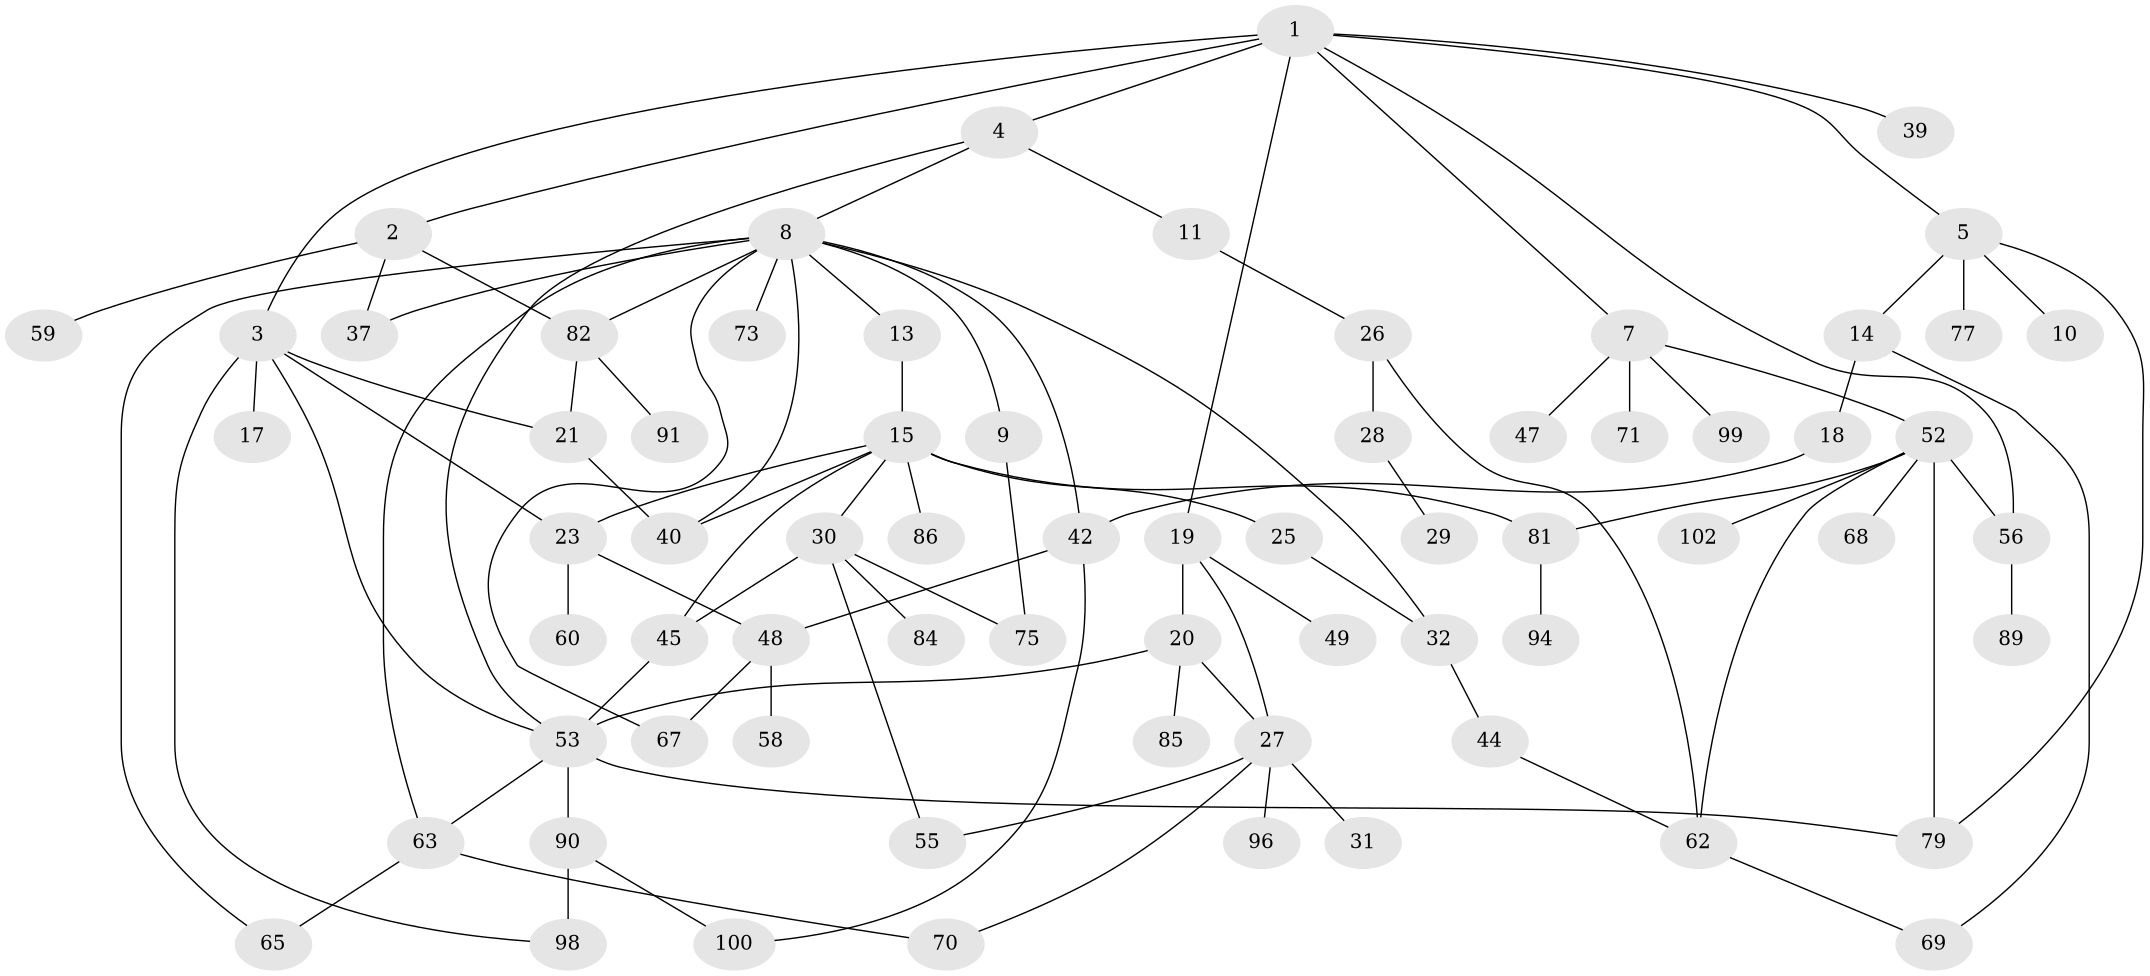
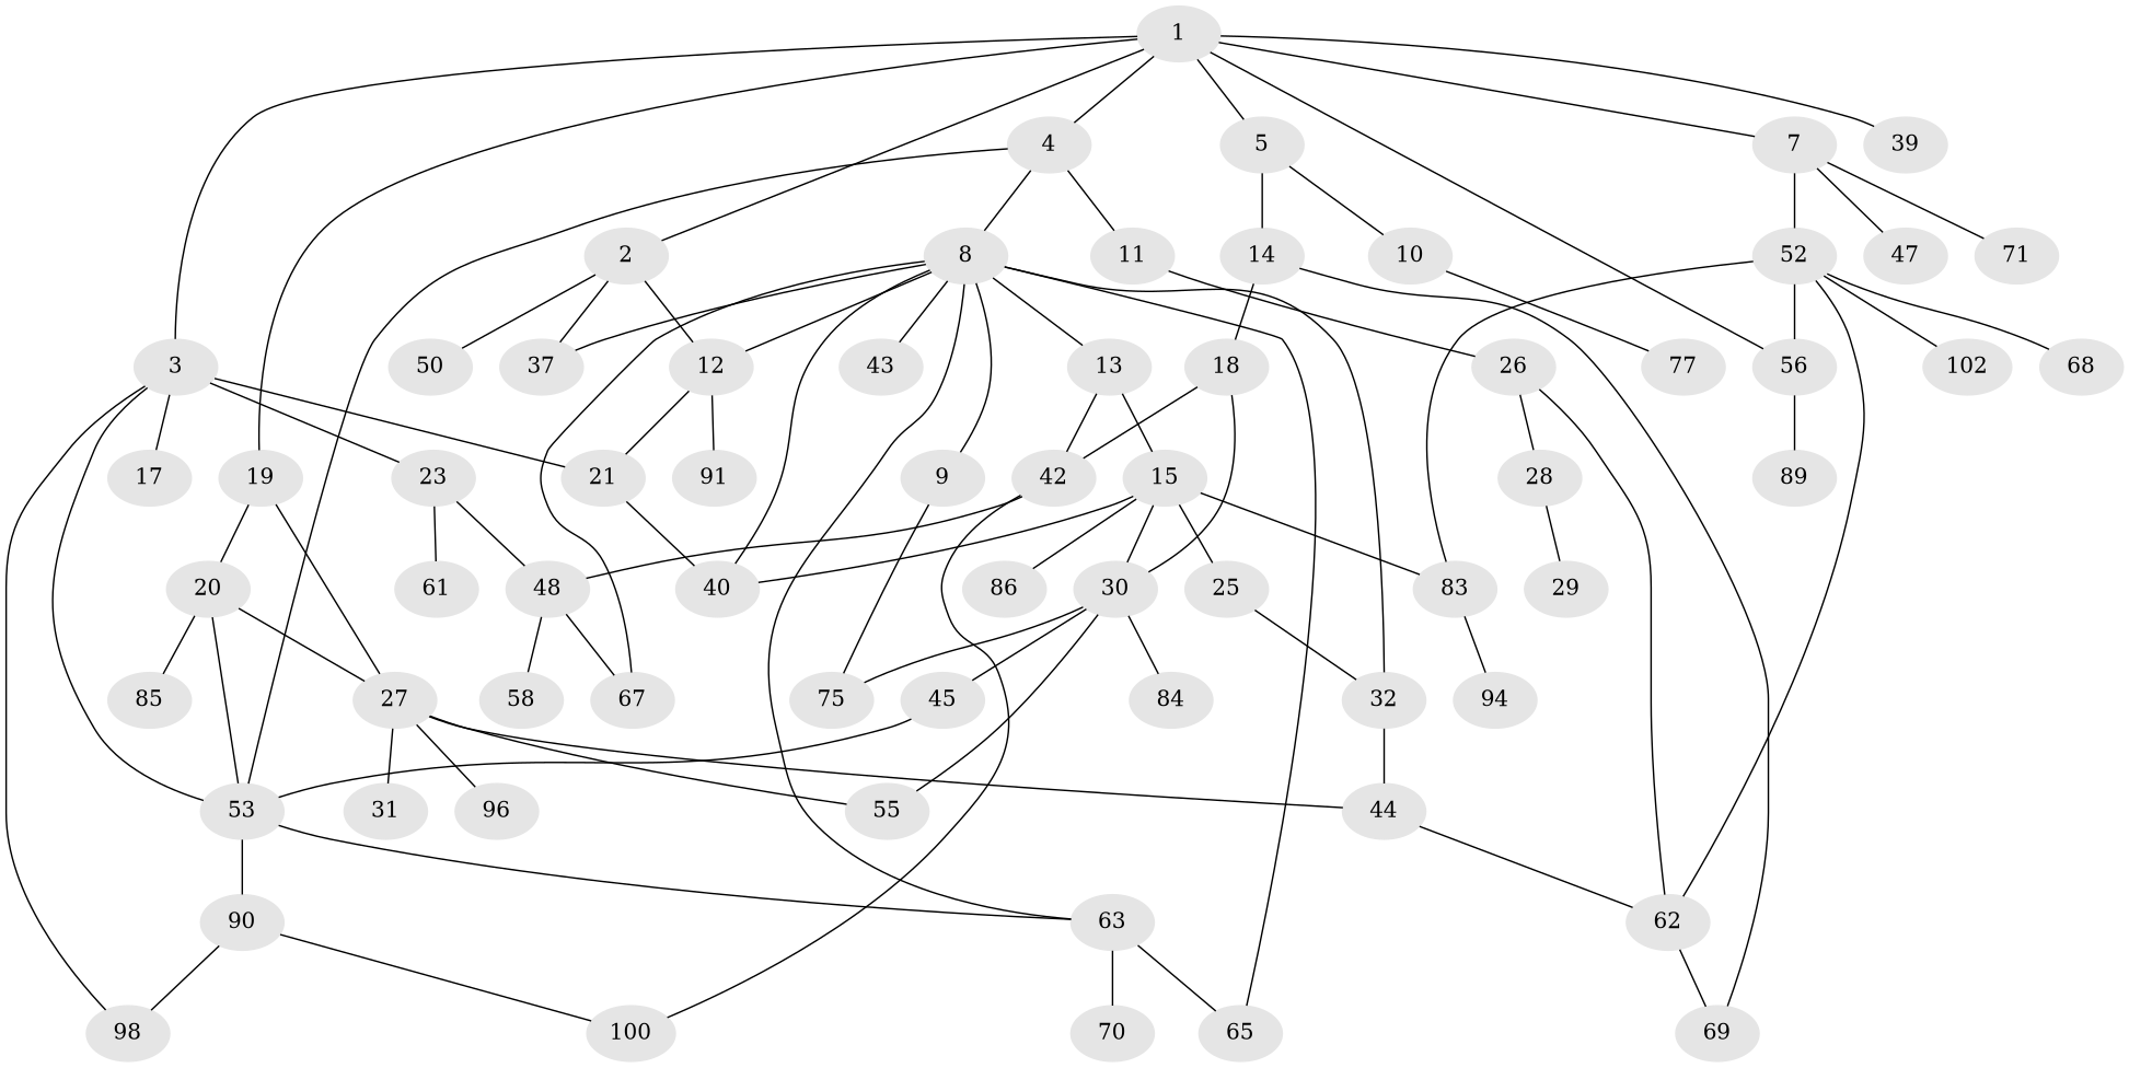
  graph {
    node [color=gray90 style=filled]
    1 [super="+24"]
    2 [super="+38"]
    3 [super="+22"]
    4 [super="+58"]
    5 [super="+6"]
    7 [super="+16"]
    19
    39
    56
-   12 [super="+57" label=82]
+   12 [super="+57"]
    37
-   59 [super="+92"]
+   59 [super="+92" label=50]
    17 [super="+88"]
    21 [super="+93"]
    23 [super="+41"]
    53 [super="+74"]
    98
    8 [super="+34"]
    11
    10
    14 [super="+33"]
    77
-   79
    47
    52 [super="+101"]
    71
-   99
    20 [super="+104"]
    27 [super="+64"]
-   49
    89
    91
    40
    48 [super="+81"]
-   60
+   60 [label=61]
    63 [super="+87"]
    90 [super="+95"]
    9 [super="+61"]
    13 [super="+82"]
    32
    42 [super="+50"]
    65
    67 [super="+80"]
-   73
+   73 [label=43]
    26 [super="+35"]
    18
    69
-   83 [super="+103" label=81]
+   83 [super="+103"]
    62 [super="+76"]
    68
    102
    75
    15 [super="+36"]
    44
    100
    70
    28
    25
    30 [super="+66"]
    45 [super="+46"]
    86 [super="+97"]
    55
    84
    94
    85
    31 [super="+54"]
    96
    n68 [label=58]
    29 [super="+72"]
    1 -- 2
    1 -- 3
    1 -- 4
    1 -- 5
    1 -- 7
    1 -- 19
    1 -- 39
    1 -- 56
    2 -- 12
    2 -- 37
    2 -- 59
    3 -- 17
    3 -- 21
    3 -- 23
    3 -- 53
    3 -- 98
    4 -- 53
    4 -- 8
    4 -- 11
    5 -- 10
    5 -- 14
-   5 -- 77
-   5 -- 79
+   10 -- 77
    7 -- 47
    7 -- 52
    7 -- 71
-   7 -- 99
    19 -- 20
    19 -- 27
-   19 -- 49
    56 -- 89
    12 -- 21
    12 -- 91
    21 -- 40
    23 -- 48
    23 -- 60
-   53 -- 79
    53 -- 63
    53 -- 90
    8 -- 12
    8 -- 37
    8 -- 40
    8 -- 63
    8 -- 9
    8 -- 13
    8 -- 32
-   8 -- 42
+   13 -- 42
    8 -- 65
    8 -- 67
    8 -- 73
    11 -- 26
    14 -- 18
    14 -- 69
    52 -- 56
-   52 -- 79
    52 -- 83
    52 -- 62
    52 -- 68
    52 -- 102
    20 -- 53 [weight=2]
    20 -- 27
    20 -- 85
-   27 -- 70
+   27 -- 44
    27 -- 55
    27 -- 31
    27 -- 96
    48 -- 67
    48 -- n68
    63 -- 65
    63 -- 70
    90 -- 98
    90 -- 100
    9 -- 75
    13 -- 15
    32 -- 44
    42 -- 48
    42 -- 100
    26 -- 62
    26 -- 28
    18 -- 42
+   18 -- 30
    83 -- 94
    62 -- 69
-   15 -- 23
    15 -- 40
    15 -- 83
    15 -- 25
    15 -- 30
-   15 -- 45
    15 -- 86
    44 -- 62
    28 -- 29
    25 -- 32
    30 -- 75
    30 -- 45
    30 -- 55
    30 -- 84
    45 -- 53
  }
